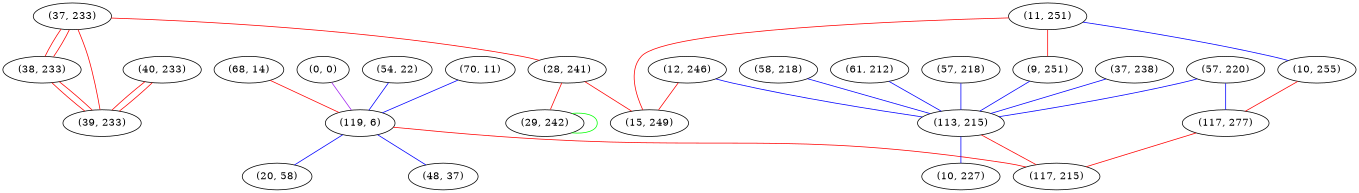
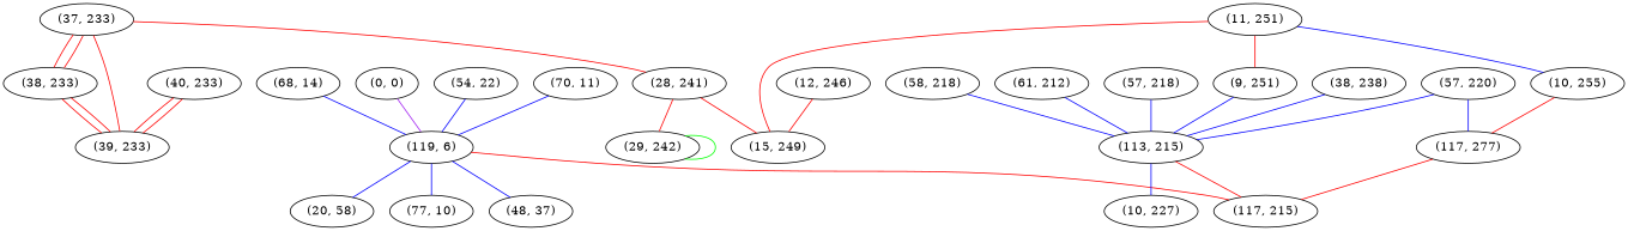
  graph {
    edge [color=red weight=1]
    "(37, 233)"
    "(38, 233)"
    "(28, 241)"
    "(39, 233)"
    "(29, 242)"
    "(15, 249)"
    "(54, 22)"
    "(119, 6)"
+   "(77, 10)"
    "(48, 37)"
    "(20, 58)"
    "(117, 215)"
    "(70, 11)"
    "(68, 14)"
    "(57, 218)"
    "(113, 215)"
    n17 [label="(10, 227)"]
    "(0, 0)"
    "(11, 251)"
    "(10, 255)"
    "(9, 251)"
    "(117, 277)"
-   "(38, 238)" [label="(37, 238)"]
+   "(38, 238)"
    "(58, 218)"
    "(12, 246)"
    "(57, 220)"
    "(61, 212)"
    "(40, 233)"
    "(37, 233)" -- "(38, 233)"
    "(37, 233)" -- "(38, 233)"
    "(37, 233)" -- "(28, 241)"
    "(37, 233)" -- "(39, 233)"
    "(38, 233)" -- "(39, 233)"
    "(38, 233)" -- "(39, 233)"
    "(28, 241)" -- "(29, 242)"
    "(28, 241)" -- "(15, 249)"
    "(29, 242)" -- "(29, 242)" [color=green weight=2]
    "(54, 22)" -- "(119, 6)" [color=blue weight=3]
+   "(119, 6)" -- "(77, 10)" [color=blue weight=3]
    "(119, 6)" -- "(48, 37)" [color=blue weight=3]
    "(119, 6)" -- "(20, 58)" [color=blue weight=3]
    "(119, 6)" -- "(117, 215)"
    "(70, 11)" -- "(119, 6)" [color=blue weight=3]
-   "(68, 14)" -- "(119, 6)" [weight=3]
+   "(68, 14)" -- "(119, 6)" [color=blue weight=3]
    "(57, 218)" -- "(113, 215)" [color=blue weight=3]
    "(113, 215)" -- "(117, 215)"
    "(113, 215)" -- n17 [color=blue weight=3]
    "(0, 0)" -- "(119, 6)" [color=purple weight=4]
    "(11, 251)" -- "(15, 249)"
    "(11, 251)" -- "(10, 255)" [color=blue]
    "(11, 251)" -- "(9, 251)"
    "(10, 255)" -- "(117, 277)" [weight=3]
    "(9, 251)" -- "(113, 215)" [color=blue weight=3]
    "(117, 277)" -- "(117, 215)"
    "(38, 238)" -- "(113, 215)" [color=blue weight=3]
    "(58, 218)" -- "(113, 215)" [color=blue weight=3]
    "(12, 246)" -- "(15, 249)"
-   "(12, 246)" -- "(113, 215)" [color=blue weight=3]
    "(57, 220)" -- "(113, 215)" [color=blue weight=3]
    "(57, 220)" -- "(117, 277)" [color=blue weight=3]
    "(61, 212)" -- "(113, 215)" [color=blue weight=3]
    "(40, 233)" -- "(39, 233)"
    "(40, 233)" -- "(39, 233)"
  }
